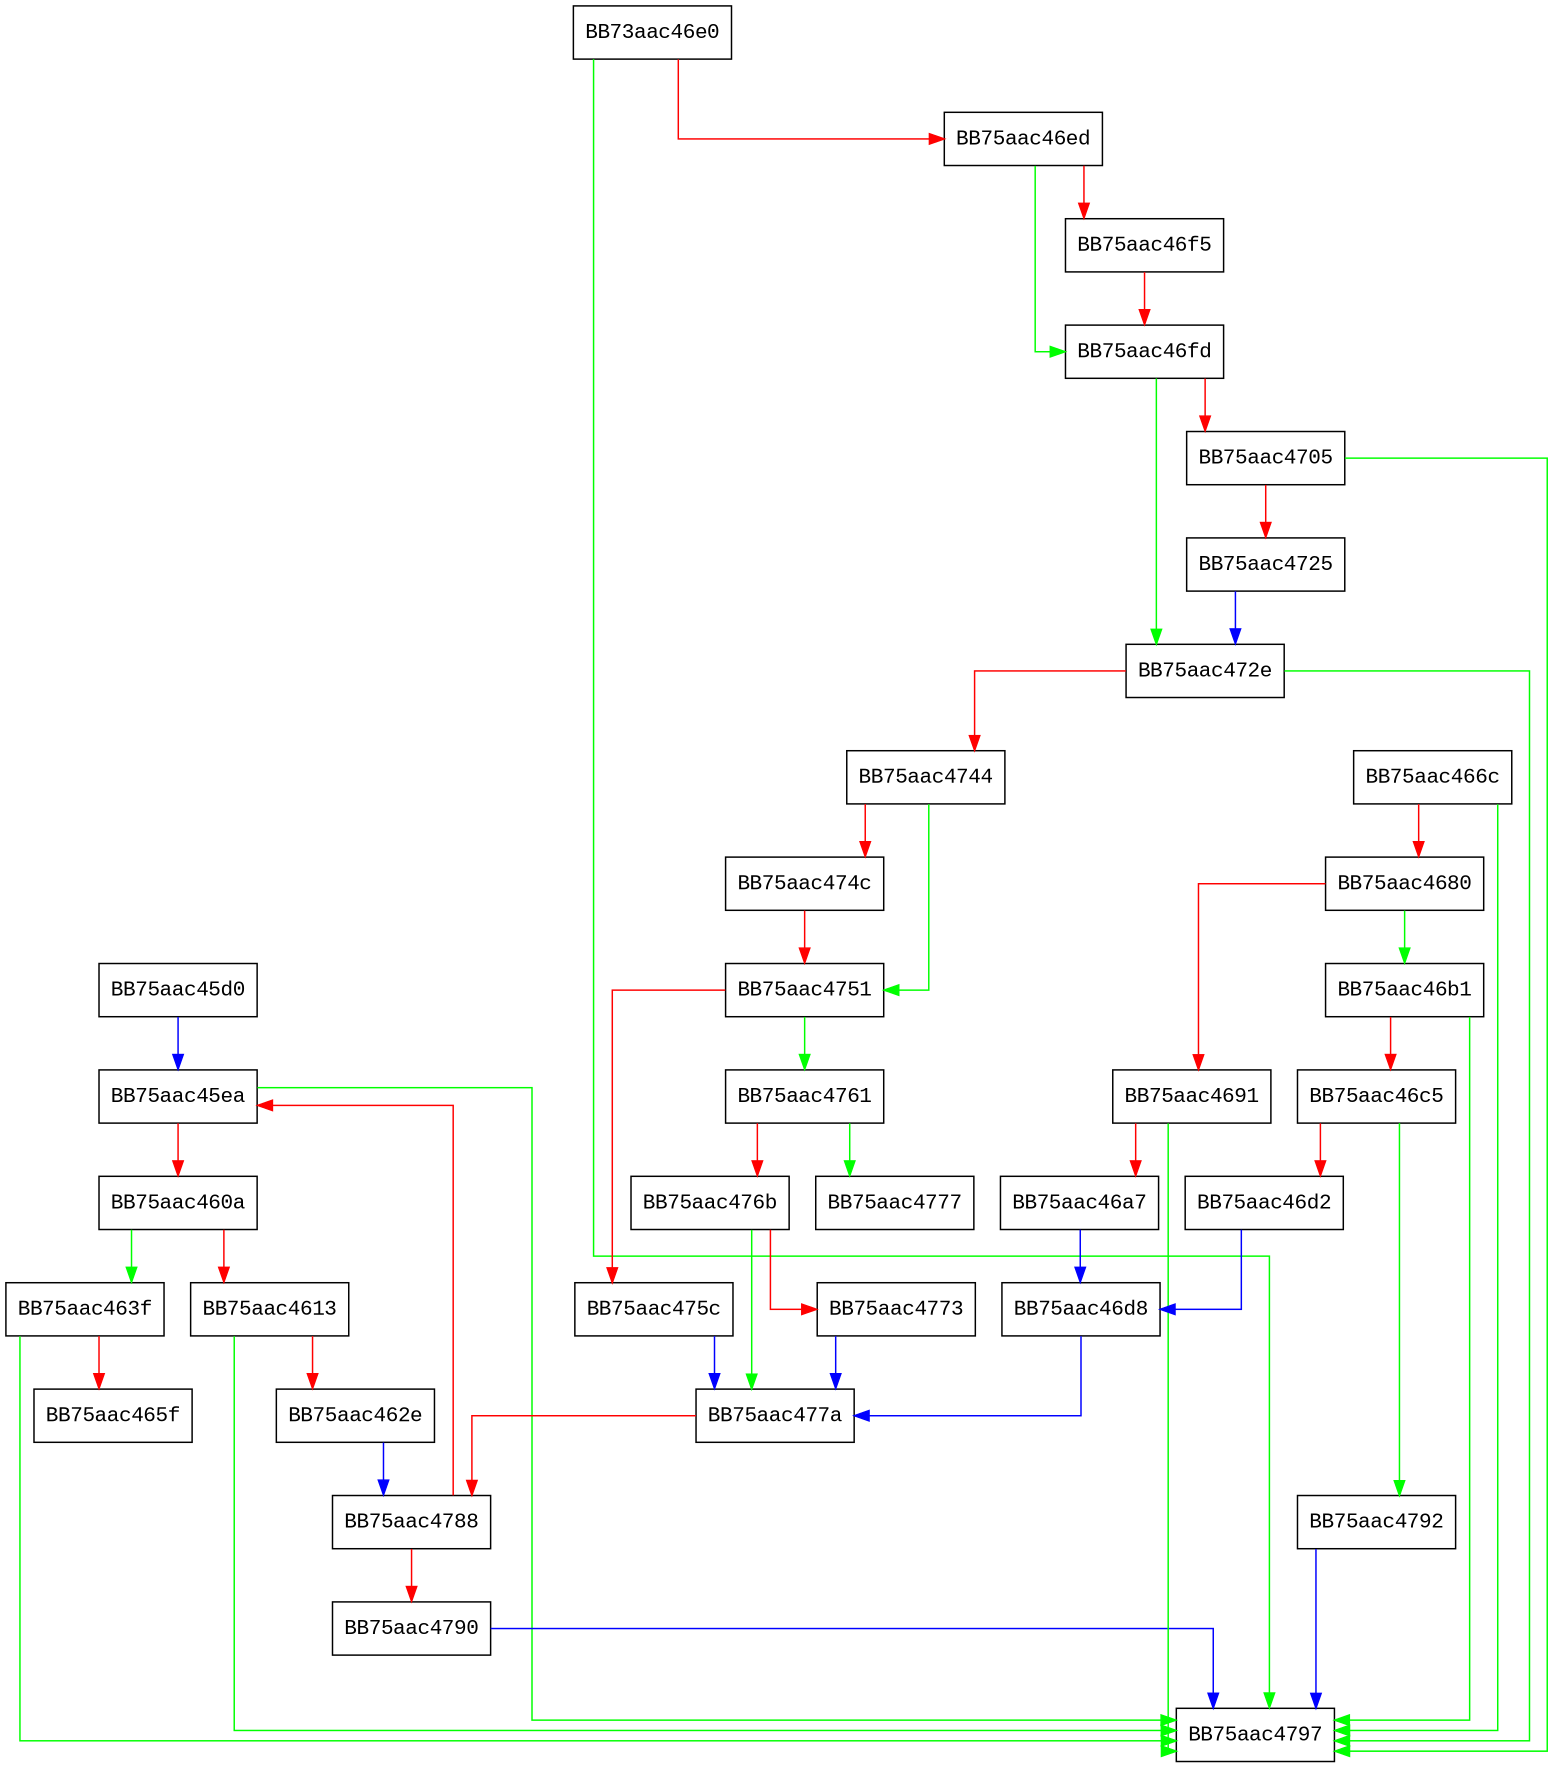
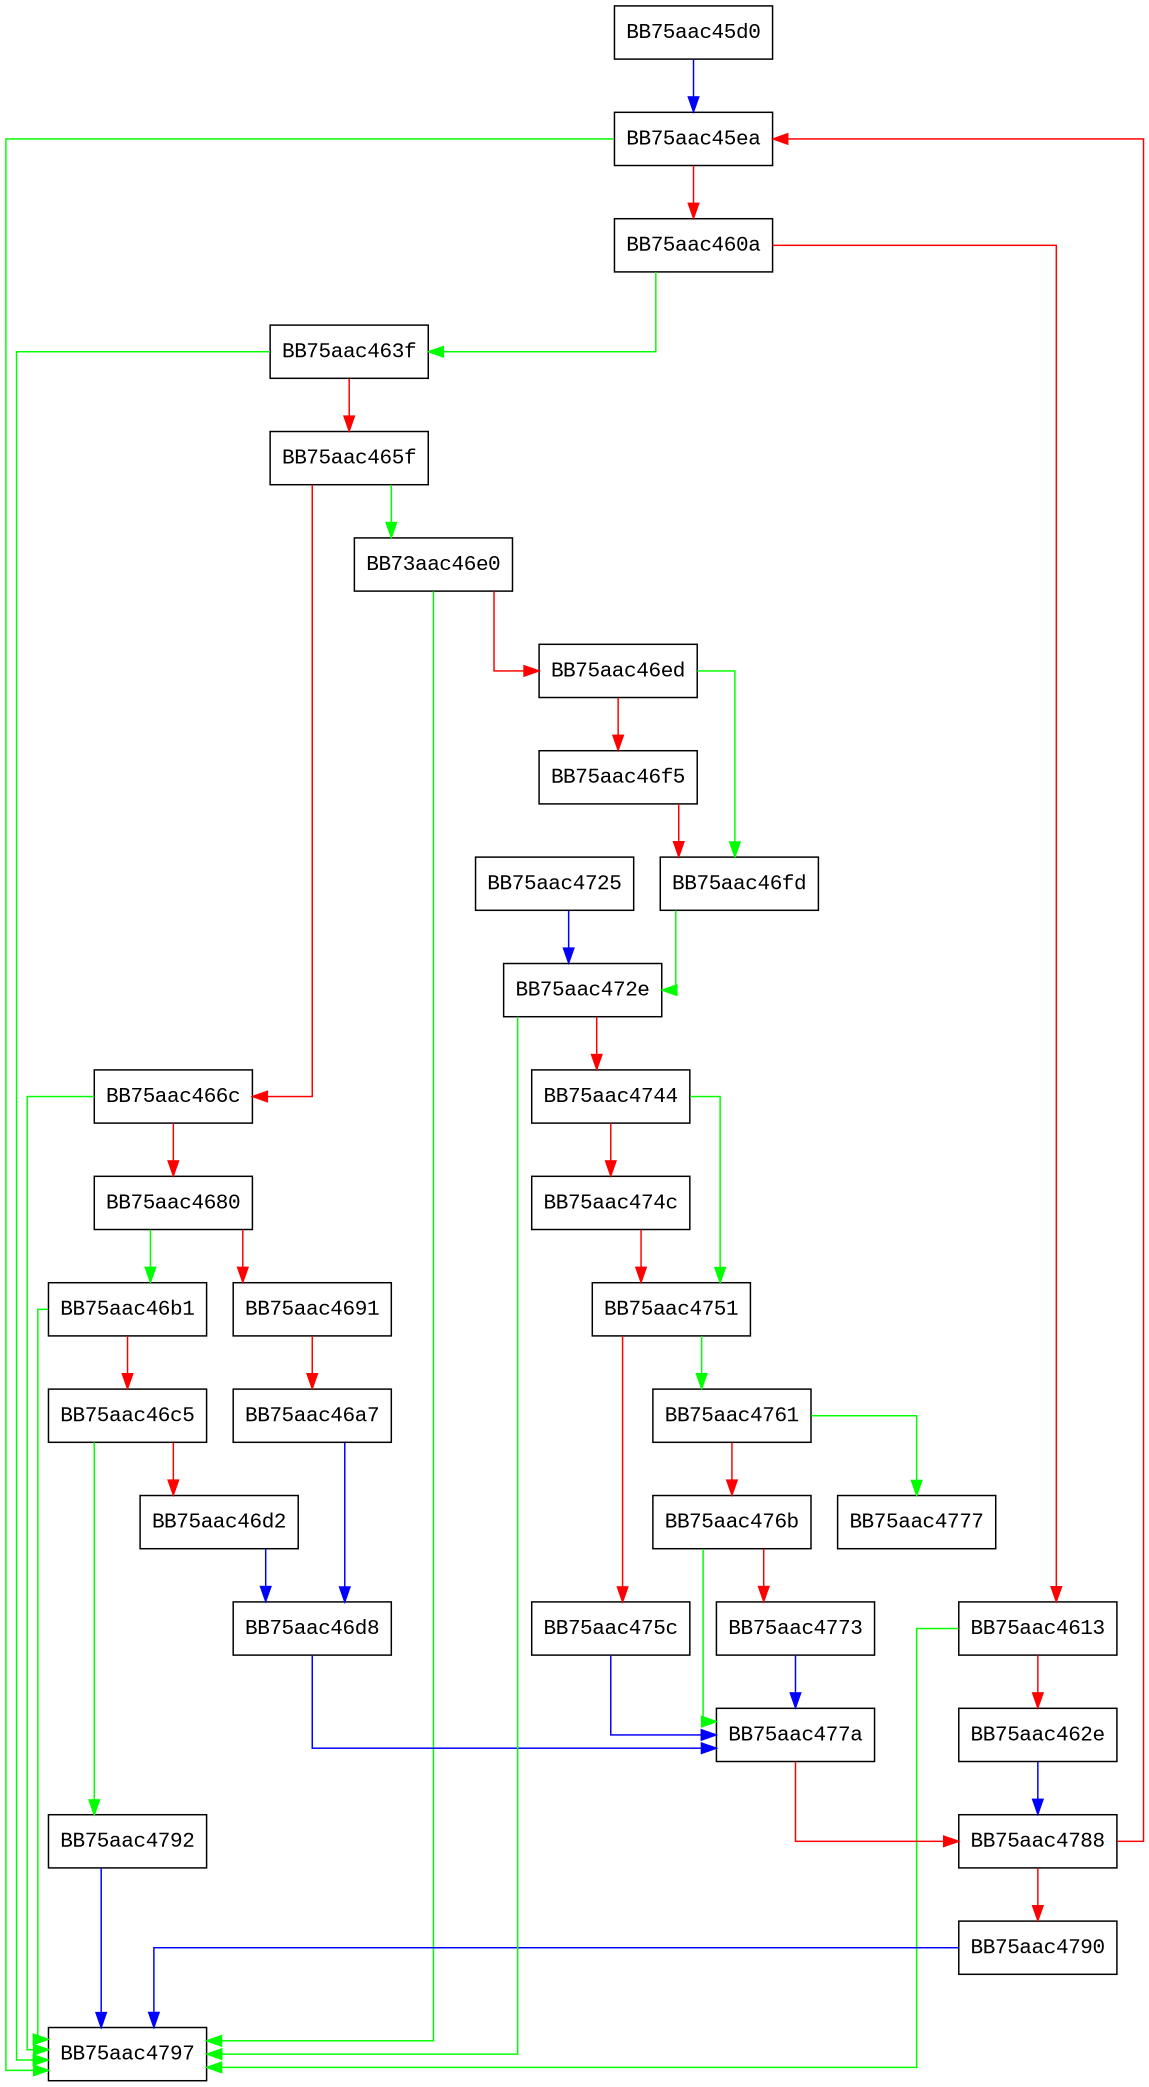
  digraph {
    fontname="Liberation Mono"
    splines=ortho
    node [fontname="Liberation Mono" shape=box]
    edge [color=red fontname="Liberation Mono"]
    BB75aac45d0
    BB75aac45ea
    BB75aac4797
    BB75aac460a
    BB75aac463f
    BB75aac4613
    BB75aac465f
    BB75aac462e
    n9 [label=BB73aac46e0]
    BB75aac466c
    BB75aac4788
    BB75aac4790
    BB75aac46ed
    BB75aac4680
    BB75aac46fd
    BB75aac46f5
    BB75aac46b1
    BB75aac4691
    BB75aac46c5
    BB75aac46a7
    BB75aac4792
    BB75aac46d2
    BB75aac46d8
    BB75aac477a
    BB75aac472e
-   BB75aac4705
    BB75aac4744
    BB75aac4725
    BB75aac4751
    BB75aac474c
    BB75aac4761
    BB75aac475c
    BB75aac4777
    BB75aac476b
    BB75aac4773
    BB75aac45d0 -> BB75aac45ea [color=blue]
    BB75aac45ea -> BB75aac4797 [color=green]
    BB75aac45ea -> BB75aac460a
    BB75aac460a -> BB75aac463f [color=green]
    BB75aac460a -> BB75aac4613
    BB75aac463f -> BB75aac4797 [color=green]
    BB75aac463f -> BB75aac465f
    BB75aac4613 -> BB75aac4797 [color=green]
    BB75aac4613 -> BB75aac462e
+   BB75aac465f -> n9 [color=green]
+   BB75aac465f -> BB75aac466c
    BB75aac462e -> BB75aac4788 [color=blue]
    n9 -> BB75aac4797 [color=green]
    n9 -> BB75aac46ed
    BB75aac466c -> BB75aac4797 [color=green]
    BB75aac466c -> BB75aac4680
    BB75aac4788 -> BB75aac45ea
    BB75aac4788 -> BB75aac4790
    BB75aac4790 -> BB75aac4797 [color=blue]
    BB75aac46ed -> BB75aac46fd [color=green]
    BB75aac46ed -> BB75aac46f5
    BB75aac4680 -> BB75aac46b1 [color=green]
    BB75aac4680 -> BB75aac4691
    BB75aac46fd -> BB75aac472e [color=green]
-   BB75aac46fd -> BB75aac4705
    BB75aac46f5 -> BB75aac46fd
    BB75aac46b1 -> BB75aac4797 [color=green]
    BB75aac46b1 -> BB75aac46c5
-   BB75aac4691 -> BB75aac4797 [color=green]
    BB75aac4691 -> BB75aac46a7
    BB75aac46c5 -> BB75aac4792 [color=green]
    BB75aac46c5 -> BB75aac46d2
    BB75aac46a7 -> BB75aac46d8 [color=blue]
    BB75aac4792 -> BB75aac4797 [color=blue]
    BB75aac46d2 -> BB75aac46d8 [color=blue]
    BB75aac46d8 -> BB75aac477a [color=blue]
    BB75aac477a -> BB75aac4788
    BB75aac472e -> BB75aac4797 [color=green]
    BB75aac472e -> BB75aac4744
-   BB75aac4705 -> BB75aac4797 [color=green]
-   BB75aac4705 -> BB75aac4725
    BB75aac4744 -> BB75aac4751 [color=green]
    BB75aac4744 -> BB75aac474c
    BB75aac4725 -> BB75aac472e [color=blue]
    BB75aac4751 -> BB75aac4761 [color=green]
    BB75aac4751 -> BB75aac475c
    BB75aac474c -> BB75aac4751
    BB75aac4761 -> BB75aac4777 [color=green]
    BB75aac4761 -> BB75aac476b
    BB75aac475c -> BB75aac477a [color=blue]
    BB75aac476b -> BB75aac477a [color=green]
    BB75aac476b -> BB75aac4773
    BB75aac4773 -> BB75aac477a [color=blue]
  }
